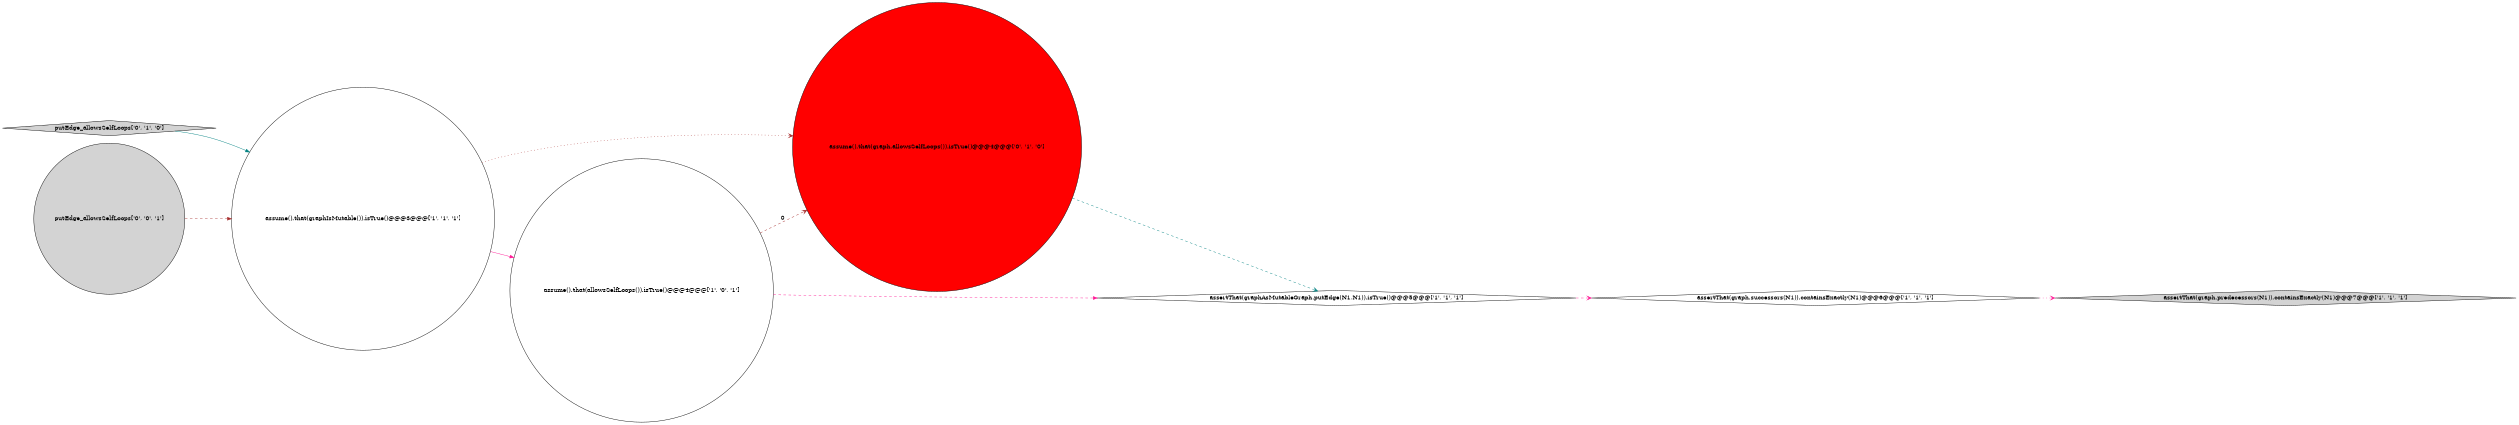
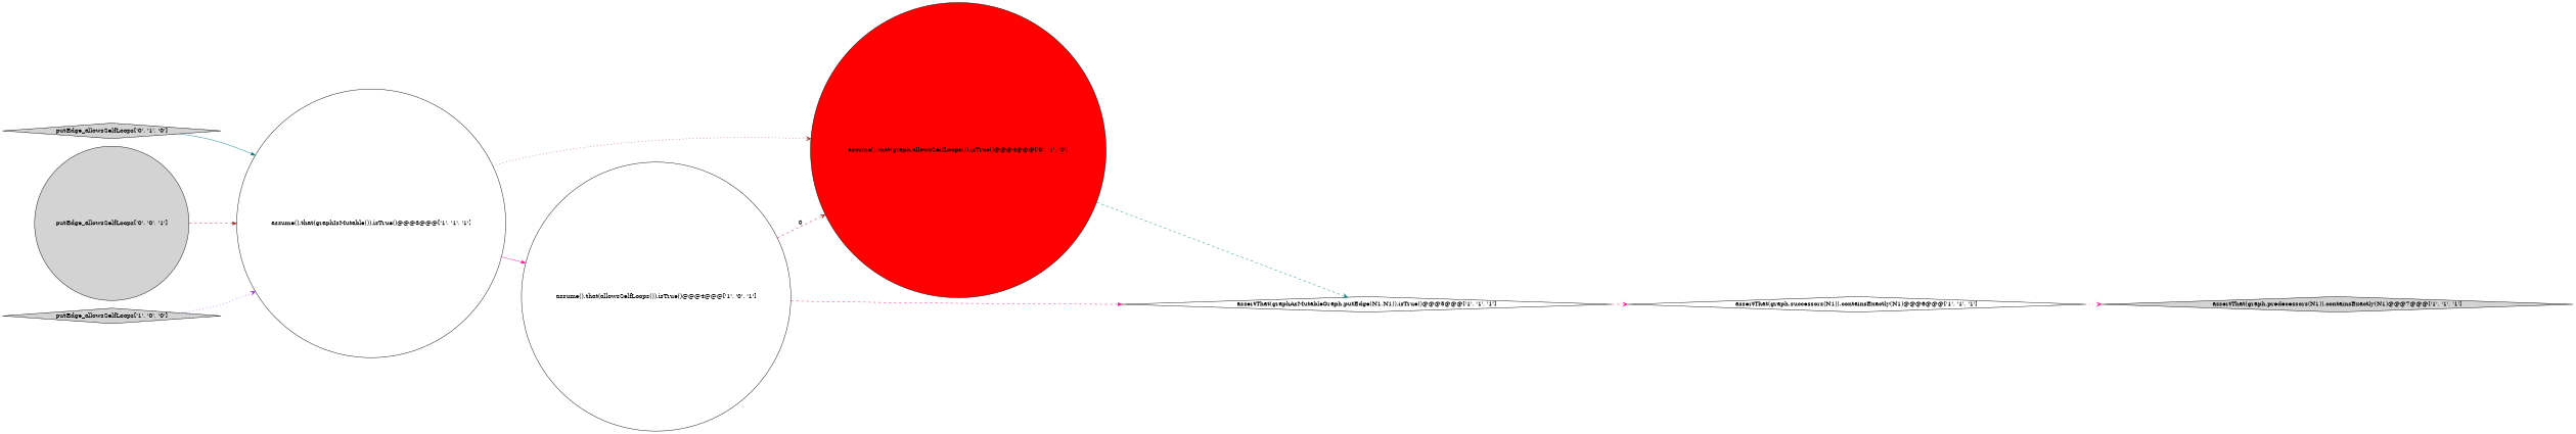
  digraph {
    rankdir=LR
    node [fillcolor=lightgray shape=diamond style=filled]
    edge [style=dashed color=deeppink arrowhead=vee]
    n1 [label="putEdge_allowsSelfLoops['0', '1', '0']"]
    n2 [fillcolor=white label="assume().that(graphIsMutable()).isTrue()@@@3@@@['1', '1', '1']" shape=circle]
    n3 [fillcolor=white label="assertThat(graph.successors(N1)).containsExactly(N1)@@@6@@@['1', '1', '1']"]
    n4 [label="assertThat(graph.predecessors(N1)).containsExactly(N1)@@@7@@@['1', '1', '1']"]
    n5 [label="putEdge_allowsSelfLoops['0', '0', '1']" shape=circle]
+   n6 [label="putEdge_allowsSelfLoops['1', '0', '0']"]
    n7 [fillcolor=white label="assertThat(graphAsMutableGraph.putEdge(N1,N1)).isTrue()@@@5@@@['1', '1', '1']"]
    n8 [fillcolor=red label="assume().that(graph.allowsSelfLoops()).isTrue()@@@4@@@['0', '1', '0']" shape=circle]
    n9 [fillcolor=white label="assume().that(allowsSelfLoops()).isTrue()@@@4@@@['1', '0', '1']" shape=circle]
    n1 -> n2 [style=solid color=teal arrowhead=normal]
    n2 -> n8 [style=dotted color=brown]
    n2 -> n9 [style=solid arrowhead=normal]
    n3 -> n4 [style=dotted]
    n5 -> n2 [color=brown arrowhead=normal]
+   n6 -> n2 [style=dotted color=purple]
    n7 -> n3
    n8 -> n7 [color=teal]
    n9 -> n7 [arrowhead=normal]
    n9 -> n8 [label=0 color=brown]
  }
